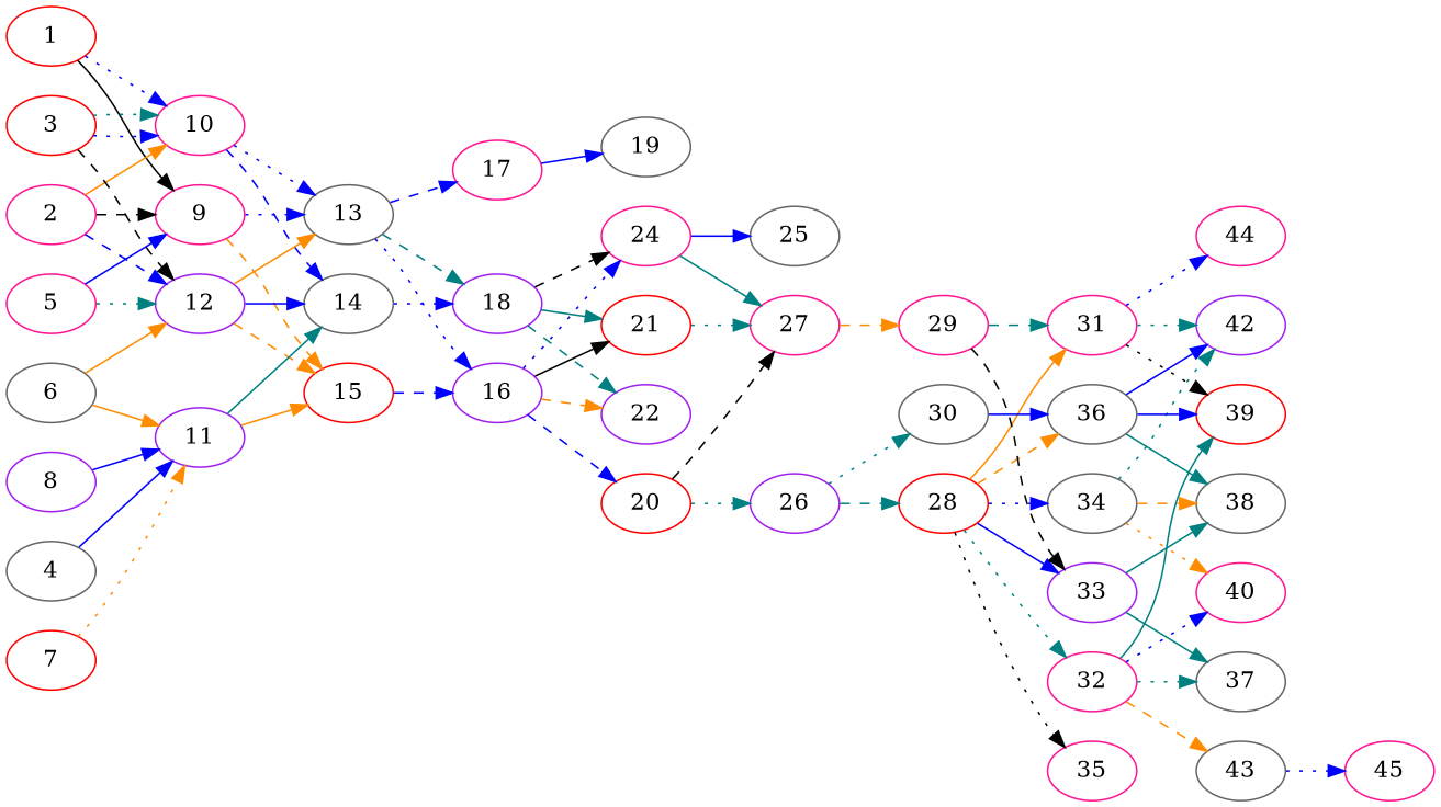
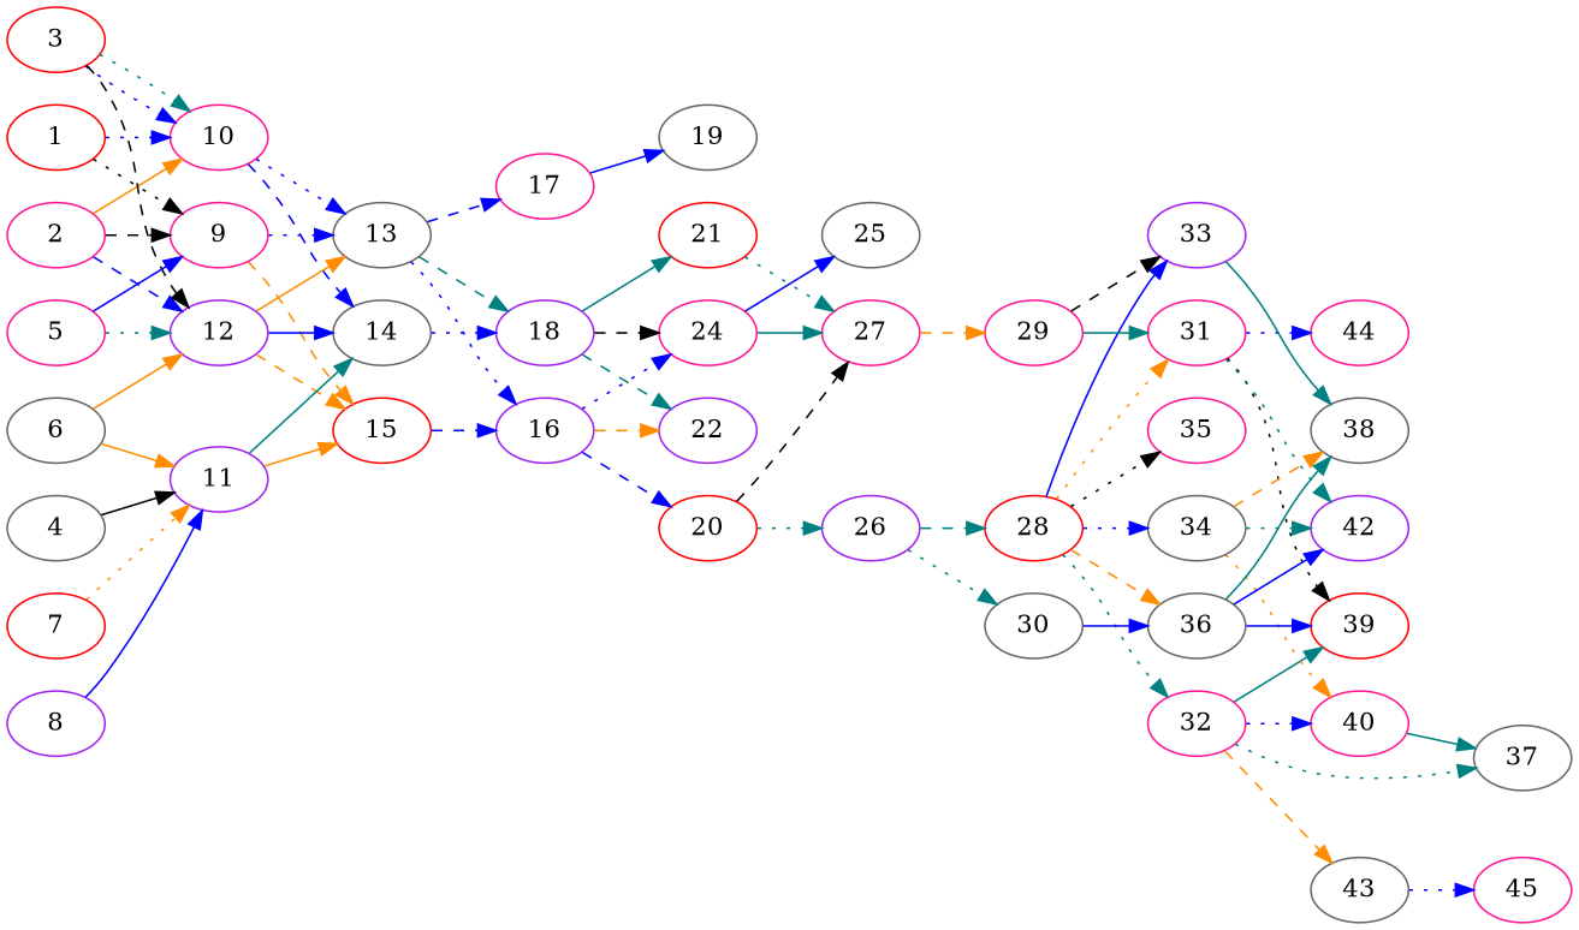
  digraph {
    rankdir=LR
    node [alpha=0.18 color=deeppink]
    edge [color=blue style=dotted]
    1 [alpha=0.16 color=red expect_size=30425088]
    9 [alpha=0.00 expect_size=41370624]
    10 [alpha=0.20 expect_size=45175808]
    13 [alpha=0.05 color=gray40 expect_size=7650304]
    15 [alpha=0.06 color=red expect_size=30701568]
    14 [alpha=0.11 color=gray40 expect_size=13858816]
    16 [alpha=0.12 color=purple expect_size=23694336]
    17 [alpha=0.13 expect_size=20870144]
    18 [color=purple expect_size=16331776]
    2 [alpha=0.10 expect_size=49894400]
    12 [alpha=0.19 color=purple expect_size=32249856]
    3 [alpha=0.03 color=red expect_size=6998016]
    4 [alpha=0.07 color=gray40 expect_size=27013120]
    11 [alpha=0.10 color=purple expect_size=42160128]
    5 [alpha=0.17 expect_size=10692608]
    6 [alpha=0.19 color=gray40 expect_size=13986816]
    7 [color=red expect_size=41623552]
    8 [color=purple expect_size=37062656]
    20 [alpha=0.06 color=red expect_size=12471296]
    21 [alpha=0.07 color=red expect_size=11494400]
    22 [alpha=0.07 color=purple expect_size=33981440]
    24 [expect_size=44869632]
    19 [alpha=0.16 color=gray40 expect_size=12308480]
    26 [alpha=0.06 color=purple expect_size=36453376]
    27 [expect_size=17453056]
    25 [alpha=0.10 color=gray40 expect_size=22486016]
    28 [alpha=0.03 color=red expect_size=48445440]
    30 [alpha=0.20 color=gray40 expect_size=34928640]
    29 [alpha=0.03 expect_size=44452864]
    31 [alpha=0.13 expect_size=49915904]
    32 [alpha=0.17 expect_size=20224000]
    33 [alpha=0.02 color=purple expect_size=37692416]
    34 [alpha=0.11 color=gray40 expect_size=9703424]
    35 [alpha=0.11 expect_size=52400128]
    36 [color=gray40 expect_size=29674496]
    39 [alpha=0.13 color=red expect_size=45510656]
    42 [alpha=0.05 color=purple expect_size=34863104]
    44 [alpha=0.04 expect_size=32766976]
    37 [alpha=0.12 color=gray40 expect_size=44643328]
    40 [expect_size=52171776]
    43 [alpha=0.16 color=gray40 expect_size=27634688]
    38 [alpha=0.11 color=gray40 expect_size=39315456]
    45 [alpha=0.19 expect_size=11691008]
-   1 -> 9 [color=black style=solid]
+   1 -> 9 [color=black]
    1 -> 10
    9 -> 13
    9 -> 15 [color=darkorange style=dashed]
    10 -> 13
    10 -> 14 [style=dashed]
    13 -> 16
    13 -> 17 [style=dashed]
    13 -> 18 [color=teal style=dashed]
    15 -> 16 [style=dashed]
    14 -> 18
    16 -> 20 [style=dashed]
-   16 -> 21 [color=black style=solid]
    16 -> 22 [color=darkorange style=dashed]
    16 -> 24
    17 -> 19 [style=solid]
    18 -> 21 [color=teal style=solid]
    18 -> 22 [color=teal style=dashed]
    18 -> 24 [color=black style=dashed]
    2 -> 9 [color=black style=dashed]
    2 -> 10 [color=darkorange style=solid]
    2 -> 12 [style=dashed]
    12 -> 13 [color=darkorange style=solid]
    12 -> 15 [color=darkorange style=dashed]
    12 -> 14 [style=solid]
    3 -> 10
    3 -> 10 [color=teal]
    3 -> 12 [color=black style=dashed]
-   4 -> 11 [style=solid]
+   4 -> 11 [color=black style=solid]
    11 -> 15 [color=darkorange style=solid]
    11 -> 14 [color=teal style=solid]
    5 -> 9 [style=solid]
    5 -> 12 [color=teal]
    6 -> 12 [color=darkorange style=solid]
    6 -> 11 [color=darkorange style=solid]
    7 -> 11 [color=darkorange]
    8 -> 11 [style=solid]
    20 -> 26 [color=teal]
    20 -> 27 [color=black style=dashed]
    21 -> 27 [color=teal]
    24 -> 27 [color=teal style=solid]
    24 -> 25 [style=solid]
    26 -> 28 [color=teal style=dashed]
    26 -> 30 [color=teal]
    27 -> 29 [color=darkorange style=dashed]
-   28 -> 31 [color=darkorange style=solid]
+   28 -> 31 [color=darkorange]
    28 -> 32 [color=teal]
    28 -> 33 [style=solid]
    28 -> 34
    28 -> 35 [color=black]
    28 -> 36 [color=darkorange style=dashed]
    30 -> 36 [style=solid]
-   29 -> 31 [color=teal style=dashed]
+   29 -> 31 [color=teal style=solid]
    29 -> 33 [color=black style=dashed]
    31 -> 39 [color=black]
    31 -> 42 [color=teal]
    31 -> 44
    32 -> 39 [color=teal style=solid]
    32 -> 37 [color=teal]
    32 -> 40
    32 -> 43 [color=darkorange style=dashed]
-   33 -> 37 [color=teal style=solid]
+   40 -> 37 [color=teal style=solid]
    33 -> 38 [color=teal style=solid]
    34 -> 42 [color=teal]
    34 -> 40 [color=darkorange]
    34 -> 38 [color=darkorange style=dashed]
    36 -> 39 [style=solid]
    36 -> 42 [style=solid]
    36 -> 38 [color=teal style=solid]
    43 -> 45
  }
